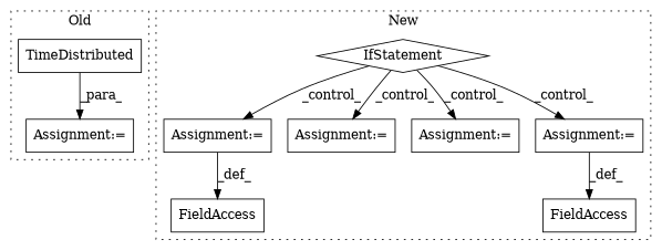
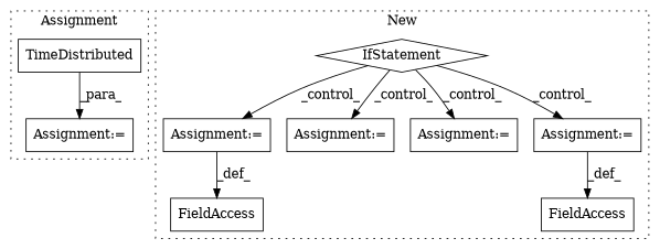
  digraph {
    node [a=7 l=1 shape=box]
    n1 [a=32 l="16,1" label=TimeDistributed s="1564,1598"]
    n2 [label="Assignment:=" s=1563]
    n3 [a=25 l="4,2" label=IfStatement s="1762,1773" shape=diamond]
    n4 [label="Assignment:=" s=1795]
    n5 [label="Assignment:=" s=1918]
    n6 [label="Assignment:=" s=1851]
    n7 [label="Assignment:=" s=1953]
    n8 [a=22 l=22 label=FieldAccess s=1931]
    n9 [a=22 l=12 label=FieldAccess s=1783]
    subgraph cluster_1 {
-     label=Old
+     label=Assignment
      style=dotted
      n1
      n2
    }
    subgraph cluster_2 {
      label=New
      style=dotted
      n3
      n4
      n5
      n6
      n7
      n8
      n9
    }
    n1 -> n2 [label=_para_]
    n3 -> n4 [label=_control_]
    n3 -> n5 [label=_control_]
    n3 -> n6 [label=_control_]
    n3 -> n7 [label=_control_]
    n4 -> n9 [label=_def_]
    n7 -> n8 [label=_def_]
  }
